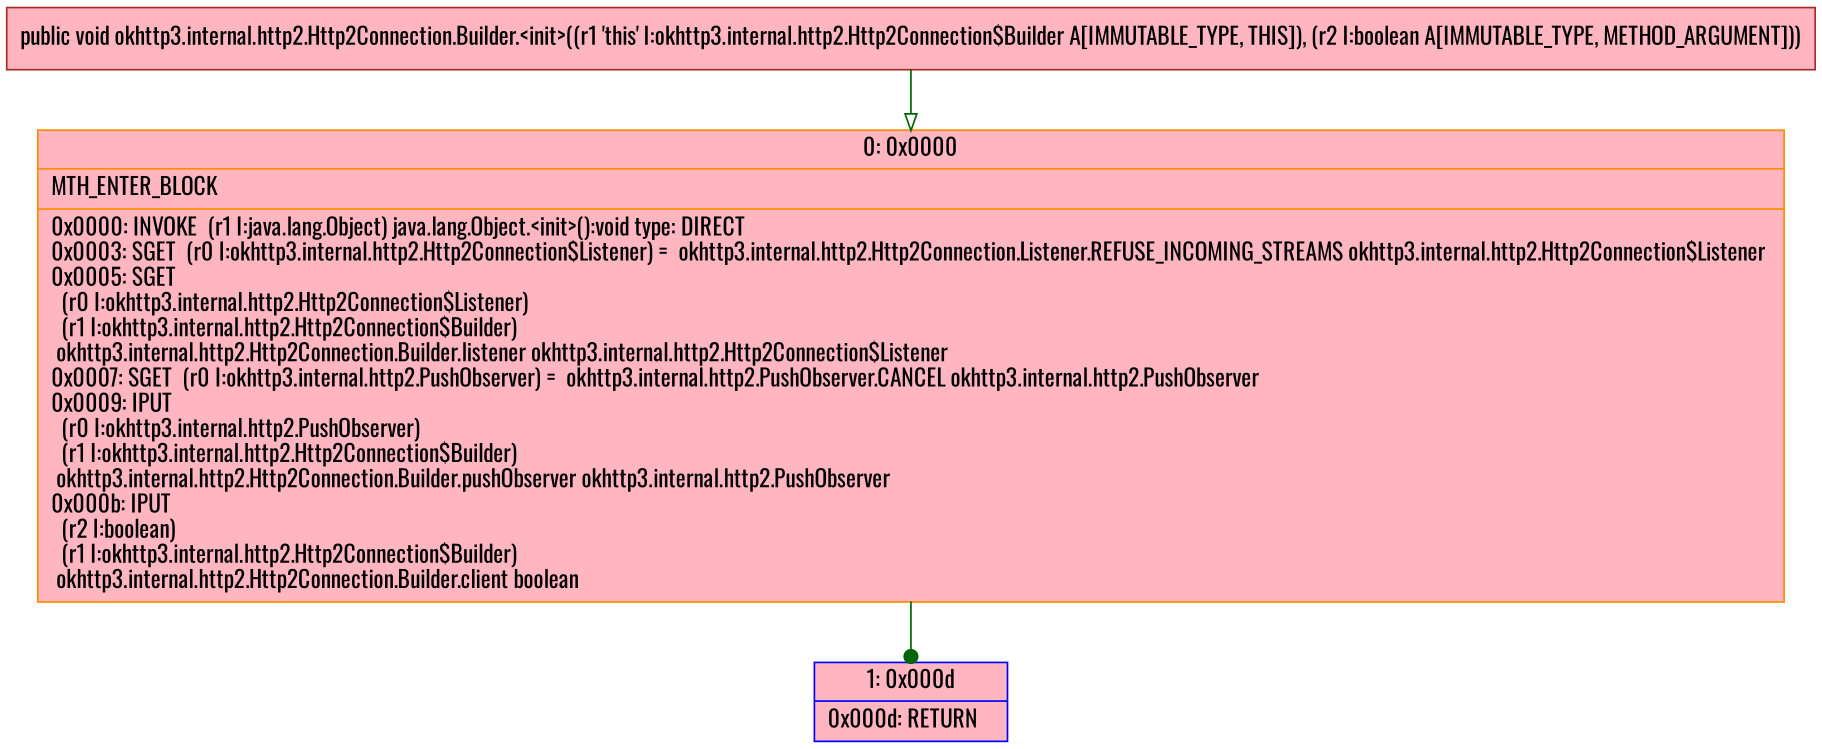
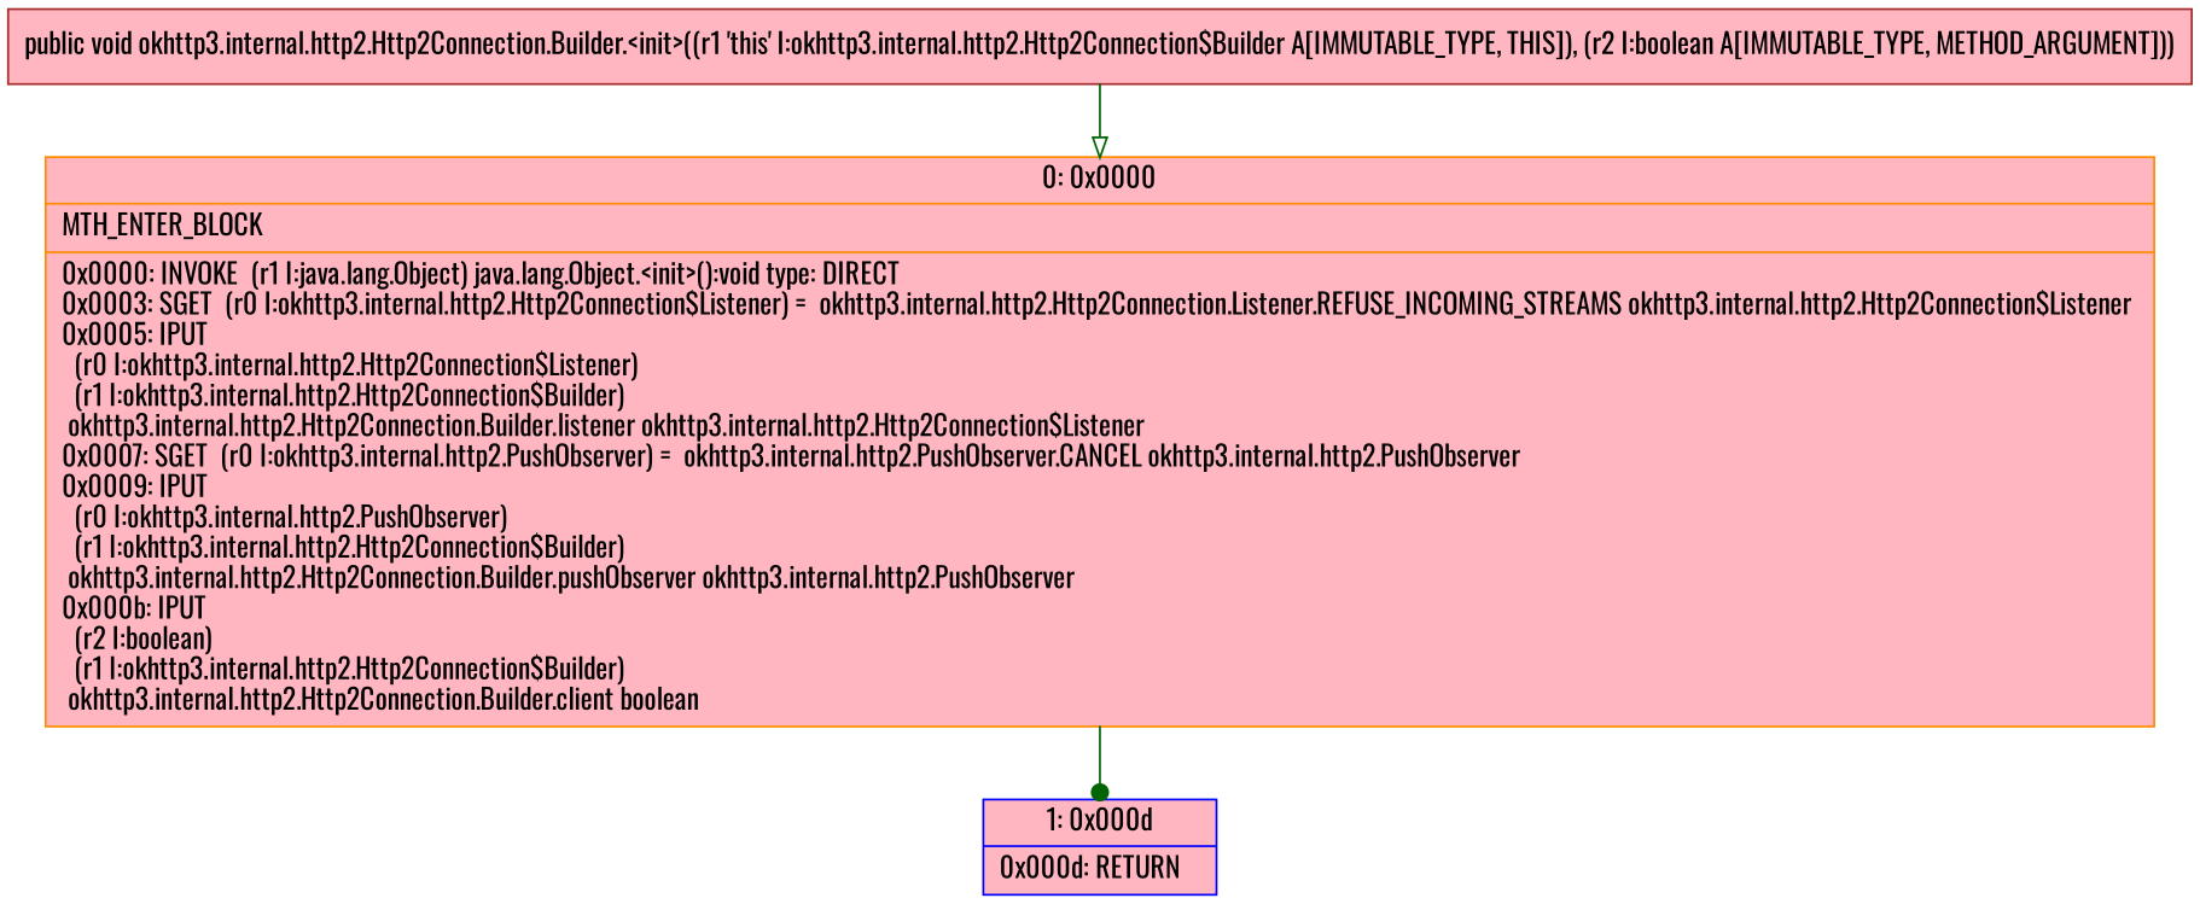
  digraph {
    fontname=Oswald
    node [shape=record style=filled fillcolor=lightpink fontname=Oswald]
    edge [color=darkgreen style=solid fontname=Oswald]
-   n1 [label="{0\:\ 0x0000|MTH_ENTER_BLOCK\l|0x0000: INVOKE  (r1 I:java.lang.Object) java.lang.Object.\<init\>():void type: DIRECT \l0x0003: SGET  (r0 I:okhttp3.internal.http2.Http2Connection$Listener) =  okhttp3.internal.http2.Http2Connection.Listener.REFUSE_INCOMING_STREAMS okhttp3.internal.http2.Http2Connection$Listener \l0x0005: SGET  \l  (r0 I:okhttp3.internal.http2.Http2Connection$Listener)\l  (r1 I:okhttp3.internal.http2.Http2Connection$Builder)\l okhttp3.internal.http2.Http2Connection.Builder.listener okhttp3.internal.http2.Http2Connection$Listener \l0x0007: SGET  (r0 I:okhttp3.internal.http2.PushObserver) =  okhttp3.internal.http2.PushObserver.CANCEL okhttp3.internal.http2.PushObserver \l0x0009: IPUT  \l  (r0 I:okhttp3.internal.http2.PushObserver)\l  (r1 I:okhttp3.internal.http2.Http2Connection$Builder)\l okhttp3.internal.http2.Http2Connection.Builder.pushObserver okhttp3.internal.http2.PushObserver \l0x000b: IPUT  \l  (r2 I:boolean)\l  (r1 I:okhttp3.internal.http2.Http2Connection$Builder)\l okhttp3.internal.http2.Http2Connection.Builder.client boolean \l}" color=darkorange]
+   n1 [label="{0\:\ 0x0000|MTH_ENTER_BLOCK\l|0x0000: INVOKE  (r1 I:java.lang.Object) java.lang.Object.\<init\>():void type: DIRECT \l0x0003: SGET  (r0 I:okhttp3.internal.http2.Http2Connection$Listener) =  okhttp3.internal.http2.Http2Connection.Listener.REFUSE_INCOMING_STREAMS okhttp3.internal.http2.Http2Connection$Listener \l0x0005: IPUT  \l  (r0 I:okhttp3.internal.http2.Http2Connection$Listener)\l  (r1 I:okhttp3.internal.http2.Http2Connection$Builder)\l okhttp3.internal.http2.Http2Connection.Builder.listener okhttp3.internal.http2.Http2Connection$Listener \l0x0007: SGET  (r0 I:okhttp3.internal.http2.PushObserver) =  okhttp3.internal.http2.PushObserver.CANCEL okhttp3.internal.http2.PushObserver \l0x0009: IPUT  \l  (r0 I:okhttp3.internal.http2.PushObserver)\l  (r1 I:okhttp3.internal.http2.Http2Connection$Builder)\l okhttp3.internal.http2.Http2Connection.Builder.pushObserver okhttp3.internal.http2.PushObserver \l0x000b: IPUT  \l  (r2 I:boolean)\l  (r1 I:okhttp3.internal.http2.Http2Connection$Builder)\l okhttp3.internal.http2.Http2Connection.Builder.client boolean \l}" color=darkorange]
    n2 [label="{1\:\ 0x000d|0x000d: RETURN   \l}" color=blue]
    n3 [label="{public void okhttp3.internal.http2.Http2Connection.Builder.\<init\>((r1 'this' I:okhttp3.internal.http2.Http2Connection$Builder A[IMMUTABLE_TYPE, THIS]), (r2 I:boolean A[IMMUTABLE_TYPE, METHOD_ARGUMENT])) }" color=brown]
    n1 -> n2 [arrowhead=dot]
    n3 -> n1 [arrowhead=onormal]
  }
